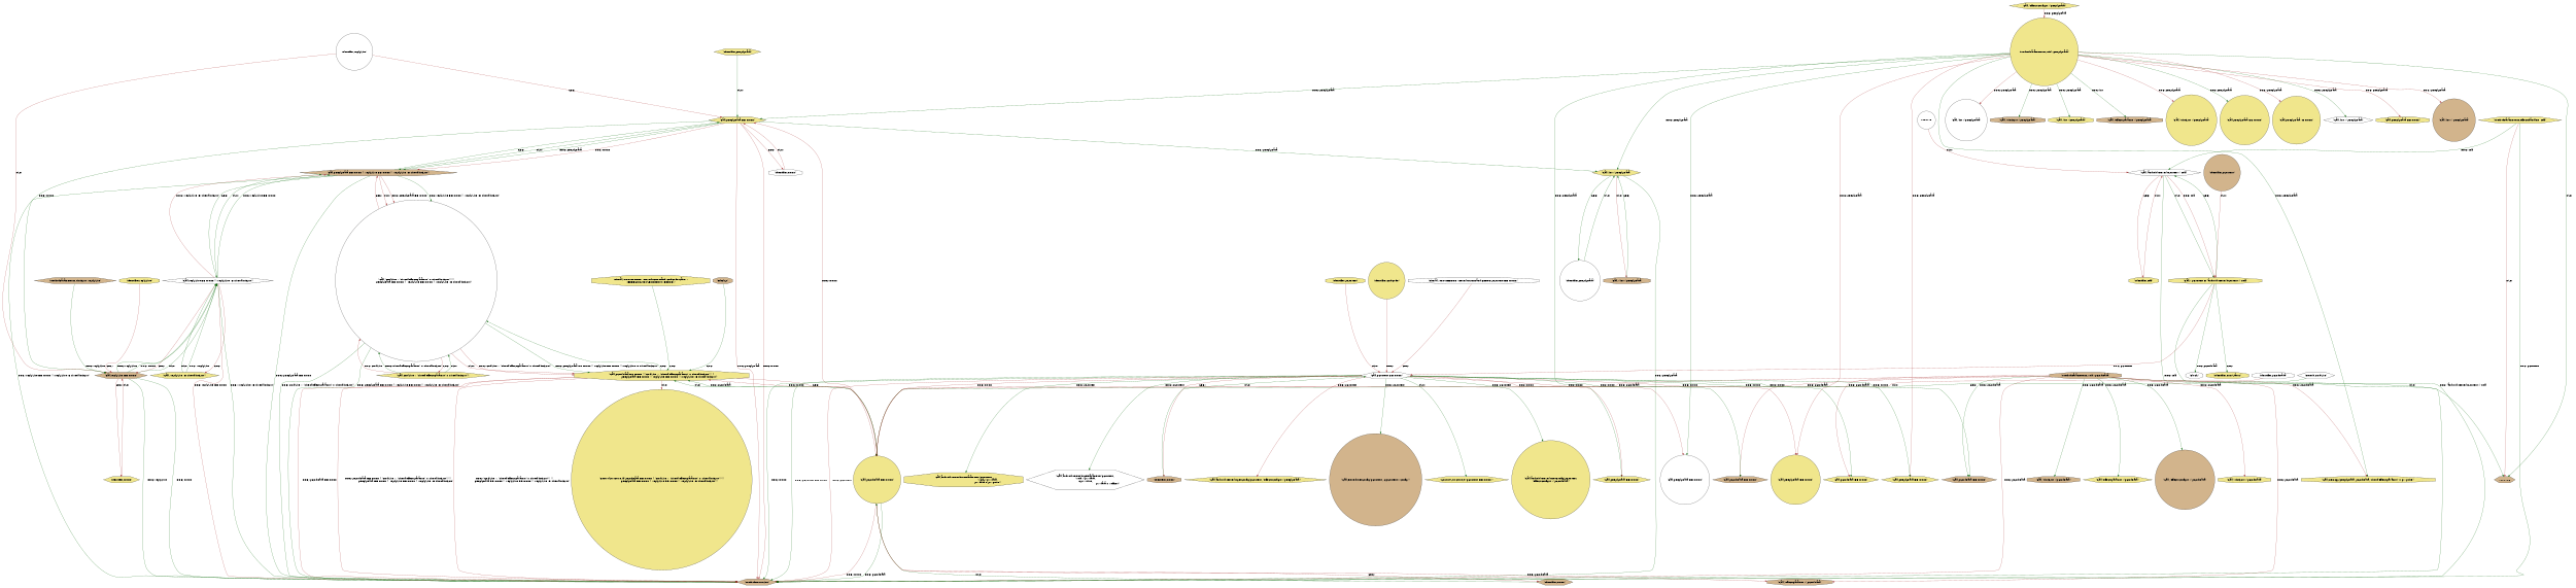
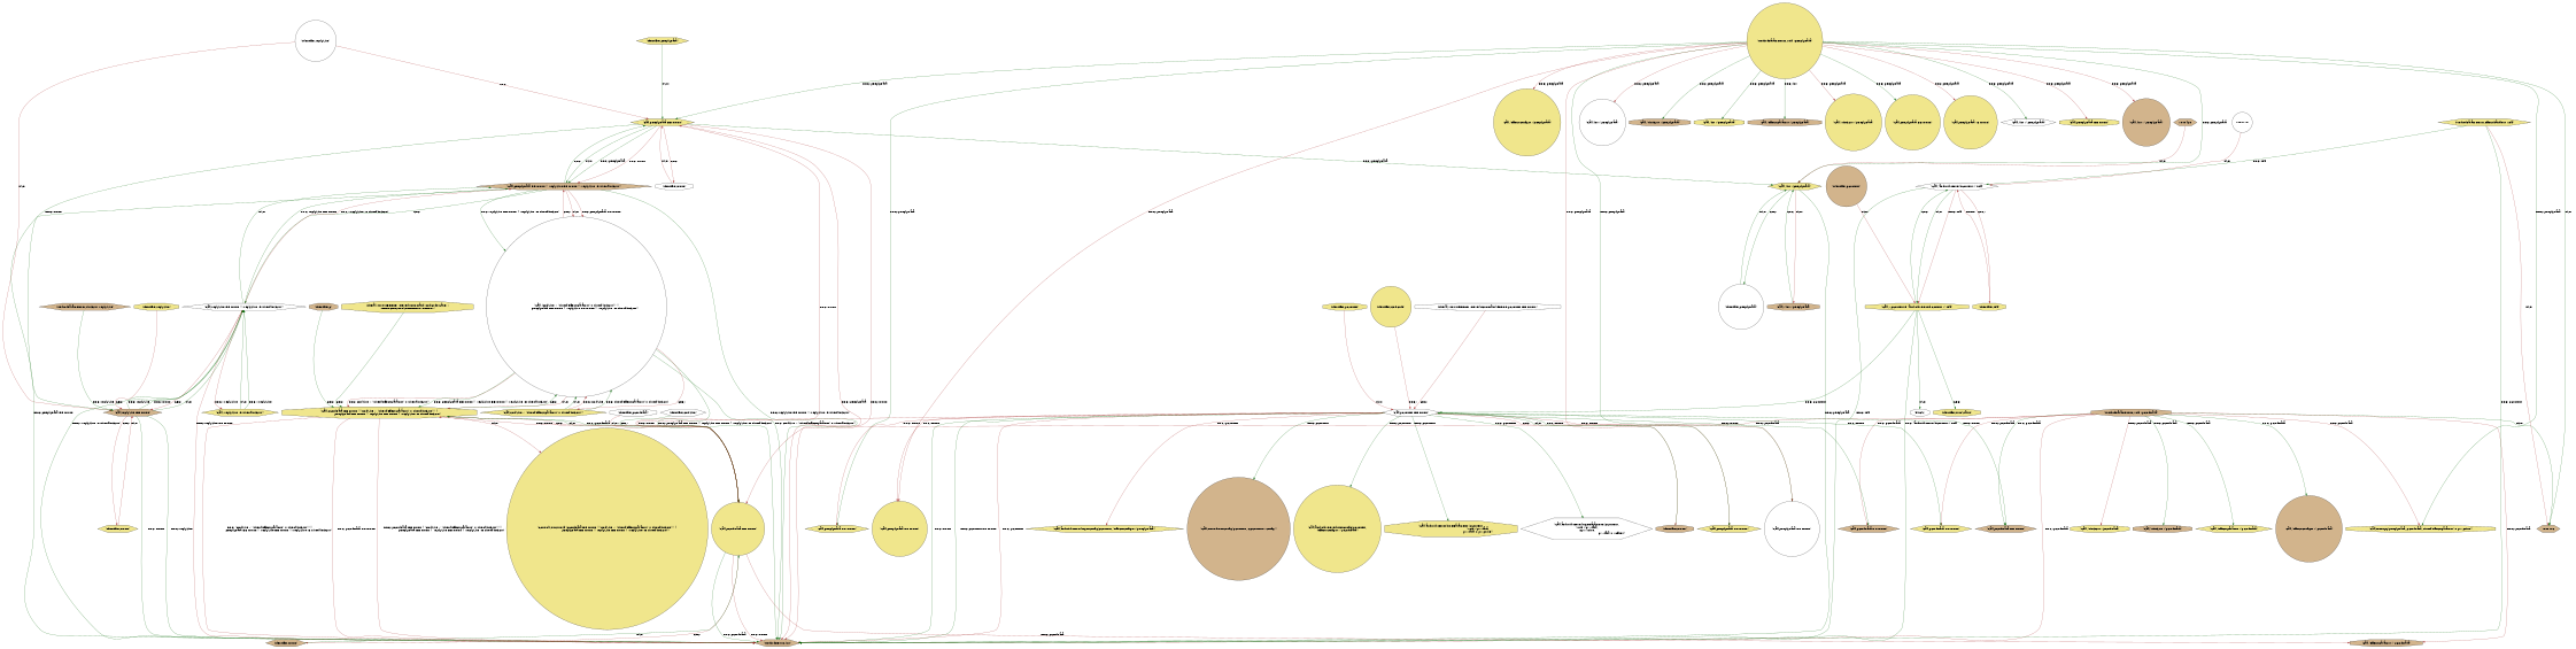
  digraph {
    node [fillcolor=khaki shape=hexagon style=filled]
    edge [color=darkgreen]
    n1 [label="(Call,pReplyData == NULL)"]
    n2 [fillcolor=tan label="(Call,pReplyData == NULL ||  replySize == NULL || *replySize != sizeof(int32_t))"]
    n3 [fillcolor=tan label="(Call,replySize == NULL)"]
    n4 [label="(Call,(int *)pReplyData)"]
    n5 [fillcolor=tan label="(MethodReturn,int)"]
    n6 [fillcolor=white label="(Identifier,NULL)" shape=octagon]
    n7 [fillcolor=white label="(Call,(cmdSize < (sizeof(effect_param_t) + sizeof(int32_t))) ||\n                    pReplyData == NULL ||  replySize == NULL || *replySize != sizeof(int32_t))" shape=circle]
    n8 [fillcolor=white label="(Call,replySize == NULL || *replySize != sizeof(int32_t))"]
    n9 [label="(Identifier,NULL)"]
    n10 [fillcolor=white label="(Identifier,pReplyData)" shape=circle]
    n11 [fillcolor=tan label="(Call,*(int *)pReplyData)" shape=octagon]
    n12 [label="(MethodParameterIn,void *pReplyData)" shape=circle]
    n13 [fillcolor=white label="(Call,pReplyData == NULL)" shape=circle]
-   n14 [label="(Call,(effect_config_t *)pReplyData)"]
+   n14 [label="(Call,(effect_config_t *)pReplyData)" shape=circle]
    n15 [label="(Call,pReplyData == NULL)"]
    n16 [fillcolor=white label="(Call,(int *)pReplyData)" shape=circle]
    n17 [label="(Call,pReplyData == NULL)" shape=circle]
    n18 [label="(Call,memcpy(pReplyData, pCmdData, sizeof(effect_param_t) + p->psize))" shape=octagon]
    n19 [label="(Call,pReplyData == NULL)"]
    n20 [fillcolor=tan label="(Call,(uint32_t *)pReplyData)" shape=octagon]
    n21 [label="(Call,(int *)pReplyData)" shape=octagon]
    n22 [fillcolor=tan label="(Call,(effect_param_t *)pReplyData)" shape=octagon]
    n23 [label="(Call,(uint32_t *)pReplyData)" shape=circle]
    n24 [label="(Call,pReplyData == NULL)" shape=circle]
    n25 [label="(Call,pReplyData != NULL)" shape=circle]
    n26 [fillcolor=white label="(Call,(int *) pReplyData)"]
    n27 [label="(Call,pReplyData == NULL)" shape=octagon]
    n28 [fillcolor=tan label="(Call,(int *) pReplyData)" shape=circle]
    1000106 [fillcolor=tan]
    n30 [label="(Call,pCmdData == NULL)" shape=circle]
    n31 [label="(Call,pCmdData == NULL || (cmdSize < (sizeof(effect_param_t) + sizeof(int32_t))) ||\n                    pReplyData == NULL ||  replySize == NULL || *replySize != sizeof(int32_t))" shape=octagon]
    n32 [fillcolor=tan label="(Call,(effect_param_t *) pCmdData)" shape=octagon]
    n33 [fillcolor=tan label="(Identifier,NULL)"]
    n34 [label="(ControlStructure,if (pCmdData == NULL || (cmdSize < (sizeof(effect_param_t) + sizeof(int32_t))) ||\n                    pReplyData == NULL ||  replySize == NULL || *replySize != sizeof(int32_t)))" shape=circle]
    n35 [fillcolor=tan label="(MethodParameterIn,void *pCmdData)" shape=octagon]
    n36 [fillcolor=tan label="(Call,(effect_config_t *) pCmdData)" shape=circle]
    n37 [label="(Call,(uint32_t *)pCmdData)" shape=octagon]
    n38 [fillcolor=tan label="(Call,pCmdData == NULL)"]
    n39 [fillcolor=tan label="(Call,pCmdData == NULL)"]
    n40 [label="(Call,pCmdData == NULL)"]
    n41 [fillcolor=tan label="(Call,(uint32_t *)pCmdData)" shape=octagon]
    n42 [label="(Call,(effect_param_t *)pCmdData)"]
    n43 [fillcolor=white label="(Call,pContext == NULL)"]
    n44 [label="(Call,android::Reverb_setParameter(pContext,\n                                                              (void *)p->data,\n                                                              p->data + p->psize))" shape=octagon]
    n45 [fillcolor=white label="(Call,android::Reverb_getParameter(pContext,\n (void *)p->data,\n &p->vsize,\n                                                          p->data + voffset))"]
    n46 [fillcolor=tan label="(Identifier,NULL)" shape=octagon]
    n47 [label="(Call,android::Reverb_getConfig(pContext, (effect_config_t *)pReplyData))"]
    n48 [fillcolor=tan label="(Call,Reverb_setConfig(pContext, &pContext->config))" shape=circle]
-   n49 [label="(ControlStructure,if (pContext == NULL))"]
    n50 [label="(Call,android::Reverb_setConfig(pContext,\n (effect_config_t *) pCmdData))" shape=circle]
    n51 [label="(Call,* pContext = (android::ReverbContext *) self)" shape=octagon]
    n52 [fillcolor=white label="(Call,(android::ReverbContext *) self)"]
    n53 [fillcolor=white label="(Block,)" shape=octagon]
    n54 [label="(Identifier,LvmStatus)" shape=octagon]
    n55 [label="(Identifier,self)" shape=octagon]
    n56 [label="(MethodParameterIn,effect_handle_t  self)"]
    n57 [label="(Call,cmdSize < (sizeof(effect_param_t) + sizeof(int32_t)))"]
    n58 [label="(Call,*replySize != sizeof(int32_t))"]
    n59 [label="(Identifier,pContext)" shape=octagon]
    n60 [label="(Literal,\"\tLVM_ERROR : Reverb_command cmdCode Case: \"\n \"EFFECT_CMD_SET_PARAM: ERROR\")" shape=octagon]
    n61 [label="(Identifier,cmdCode)" shape=circle]
    n62 [fillcolor=white label="(Identifier,pCmdData)" shape=octagon]
    n63 [fillcolor=tan label="(Identifier,pContext)" shape=circle]
    n64 [fillcolor=white label="(Identifier,replySize)" shape=circle]
    n65 [fillcolor=white label="(Literal,\"\tLVM_ERROR : Reverb_command ERROR pContext == NULL\")" shape=octagon]
    n66 [fillcolor=tan label="(MethodParameterIn,uint32_t *replySize)"]
-   n67 [fillcolor=white label="(Reverb,cmdSize)"]
+   n67 [fillcolor=white label="(Identifier,cmdSize)"]
    n68 [label="(Identifier,replySize)" shape=octagon]
    n69 [label="(Identifier,pReplyData)"]
-   n70 [fillcolor=tan label="(Block,p)" shape=octagon]
+   n70 [fillcolor=tan label="(Identifier,p)" shape=octagon]
    1000118 [fillcolor=white shape=circle]
+   1000428 [fillcolor=tan]
    n1 -> n2 [label="AST: "]
    n1 -> n2 [label="DDG: pReplyData"]
    n1 -> n2 [color=brown label="DDG: NULL"]
    n1 -> n3 [label="DDG: NULL"]
    n1 -> n4 [label="DDG: pReplyData"]
    n1 -> n5 [color=brown label="DDG: pReplyData"]
    n1 -> n5 [color=brown label="DDG: NULL"]
    n1 -> n6 [color=brown label="CFG: "]
    n2 -> n1 [label="CFG: "]
    n2 -> n5 [label="DDG: pReplyData == NULL"]
    n2 -> n5 [label="DDG: replySize == NULL || *replySize != sizeof(int32_t)"]
    n2 -> n7 [color=brown label="AST: "]
    n2 -> n7 [color=brown label="DDG: pReplyData == NULL"]
    n2 -> n7 [label="DDG: replySize == NULL || *replySize != sizeof(int32_t)"]
    n2 -> n8 [label="CFG: "]
    n3 -> n5 [label="DDG: NULL"]
    n3 -> n5 [label="DDG: replySize"]
    n3 -> n8 [label="AST: "]
    n3 -> n8 [label="DDG: replySize"]
    n3 -> n8 [label="DDG: NULL"]
    n3 -> n9 [color=brown label="CFG: "]
    n4 -> n5 [label="DDG: pReplyData"]
    n4 -> n10 [label="CFG: "]
    n4 -> n11 [color=brown label="AST: "]
    n6 -> n1 [color=brown label="AST: "]
    n7 -> n2 [color=brown label="CFG: "]
    n7 -> n5 [label="DDG: cmdSize < (sizeof(effect_param_t) + sizeof(int32_t))"]
    n7 -> n5 [label="DDG: pReplyData == NULL ||  replySize == NULL || *replySize != sizeof(int32_t)"]
    n7 -> n31 [color=brown label="AST: "]
    n7 -> n31 [color=brown label="DDG: cmdSize < (sizeof(effect_param_t) + sizeof(int32_t))"]
    n7 -> n31 [label="DDG: pReplyData == NULL ||  replySize == NULL || *replySize != sizeof(int32_t)"]
    n7 -> n57 [color=brown label="CFG: "]
    n8 -> n2 [label="AST: "]
    n8 -> n2 [label="DDG: replySize == NULL"]
    n8 -> n2 [color=brown label="DDG: *replySize != sizeof(int32_t)"]
    n8 -> n3 [color=brown label="CFG: "]
    n8 -> n5 [color=brown label="DDG: replySize == NULL"]
    n8 -> n5 [label="DDG: *replySize != sizeof(int32_t)"]
-   n8 -> n58 [color=brown label="CFG: "]
+   n8 -> n58 [color=brown label="DDG: *replySize"]
    n9 -> n3 [color=brown label="AST: "]
    n10 -> n4 [label="AST: "]
    n11 -> n4 [label="CFG: "]
    n12 -> n1 [label="DDG: pReplyData"]
    n12 -> n4 [label="DDG: pReplyData"]
    n12 -> n13 [label="DDG: pReplyData"]
-   n14 -> n12 [color=brown label="DDG: pReplyData"]
+   n12 -> n14 [color=brown label="DDG: pReplyData"]
    n12 -> n15 [label="DDG: pReplyData"]
    n12 -> n16 [color=brown label="DDG: pReplyData"]
    n12 -> n17 [color=brown label="DDG: pReplyData"]
    n12 -> n18 [label="DDG: pReplyData"]
    n12 -> n19 [color=brown label="DDG: pReplyData"]
    n12 -> n20 [label="DDG: pReplyData"]
    n12 -> n21 [label="DDG: pReplyData"]
    n12 -> n22 [label="DDG: int"]
    n12 -> n23 [color=brown label="DDG: pReplyData"]
    n12 -> n24 [label="DDG: pReplyData"]
    n12 -> n25 [color=brown label="DDG: pReplyData"]
    n12 -> n26 [label="DDG: pReplyData"]
    n12 -> n27 [color=brown label="DDG: pReplyData"]
    n12 -> n28 [color=brown label="DDG: pReplyData"]
    n12 -> 1000106 [label="AST: "]
    n30 -> n1 [color=brown label="DDG: NULL"]
    n30 -> n5 [label="DDG: pCmdData"]
    n30 -> n5 [color=brown label="DDG: NULL"]
    n30 -> n31 [label="AST: "]
    n30 -> n31 [label="DDG: pCmdData"]
    n30 -> n31 [color=brown label="DDG: NULL"]
    n30 -> n32 [color=brown label="DDG: pCmdData"]
    n30 -> n33 [color=brown label="CFG: "]
    n31 -> n5 [color=brown label="DDG: pCmdData == NULL"]
    n31 -> n5 [color=brown label="DDG: pCmdData == NULL || (cmdSize < (sizeof(effect_param_t) + sizeof(int32_t))) ||\n                    pReplyData == NULL ||  replySize == NULL || *replySize != sizeof(int32_t)"]
    n31 -> n5 [color=brown label="DDG: (cmdSize < (sizeof(effect_param_t) + sizeof(int32_t))) ||\n                    pReplyData == NULL ||  replySize == NULL || *replySize != sizeof(int32_t)"]
    n31 -> n7 [label="CFG: "]
    n31 -> n30 [color=brown label="CFG: "]
    n31 -> n34 [color=brown label="AST: "]
    n33 -> n30 [label="AST: "]
    n35 -> n5 [color=brown label="DDG: pCmdData"]
    n35 -> n18 [color=brown label="DDG: pCmdData"]
    n35 -> 1000106 [label="AST: "]
    n35 -> n30 [color=brown label="DDG: pCmdData"]
    n35 -> n32 [color=brown label="DDG: pCmdData"]
    n35 -> n36 [label="DDG: pCmdData"]
    n35 -> n37 [color=brown label="DDG: pCmdData"]
    n35 -> n38 [label="DDG: pCmdData"]
    n35 -> n39 [color=brown label="DDG: pCmdData"]
    n35 -> n40 [color=brown label="DDG: pCmdData"]
    n35 -> n41 [label="DDG: pCmdData"]
    n35 -> n42 [label="DDG: pCmdData"]
    n43 -> n5 [label="DDG: pContext == NULL"]
    n43 -> n5 [color=brown label="DDG: pContext"]
    n43 -> n5 [label="DDG: NULL"]
    n43 -> n13 [color=brown label="DDG: NULL"]
    n43 -> n15 [color=brown label="DDG: NULL"]
    n43 -> n17 [color=brown label="DDG: NULL"]
    n43 -> n19 [label="DDG: NULL"]
    n43 -> n30 [color=brown label="DDG: NULL"]
    n43 -> n38 [label="DDG: NULL"]
    n43 -> n39 [label="DDG: NULL"]
    n43 -> n40 [label="DDG: NULL"]
    n43 -> n44 [label="DDG: pContext"]
    n43 -> n45 [label="DDG: pContext"]
    n43 -> n46 [color=brown label="CFG: "]
    n43 -> n47 [color=brown label="DDG: pContext"]
    n43 -> n48 [label="DDG: pContext"]
-   n43 -> n49 [label="AST: "]
    n43 -> n50 [label="DDG: pContext"]
    n46 -> n43 [label="AST: "]
    n51 -> n5 [label="DDG: (android::ReverbContext *) self"]
-   n51 -> n43 [color=brown label="DDG: pContext"]
+   n51 -> n43 [label="DDG: pContext"]
    n51 -> n52 [label="CFG: "]
-   n51 -> n53 [label="DDG: pCmdData"]
+   n51 -> n53 [label="AST: "]
    n51 -> n54 [label="CFG: "]
    n52 -> n5 [label="DDG: self"]
    n52 -> n51 [label="AST: "]
    n52 -> n51 [color=brown label="DDG: self"]
    n52 -> n55 [color=brown label="CFG: "]
-   n55 -> n52 [color=brown label="AST: "]
+   n55 -> n52 [color=brown label="NULL: "]
    n56 -> n5 [label="DDG: pContext"]
    n56 -> 1000106 [color=brown label="AST: "]
    n56 -> n52 [label="DDG: self"]
    n57 -> n7 [label="AST: "]
    n57 -> n7 [color=brown label="DDG: cmdSize"]
    n57 -> n7 [label="DDG: sizeof(effect_param_t) + sizeof(int32_t)"]
    n58 -> n8 [label="AST: "]
    n58 -> n8 [label="DDG: *replySize"]
    n59 -> n43 [color=brown label="AST: "]
    n60 -> n31 [label="CFG: "]
    n61 -> n43 [color=brown label="DDG: "]
    n62 -> n30 [color=brown label="AST: "]
    n63 -> n51 [color=brown label="AST: "]
    n64 -> n1 [color=brown label="CFG: "]
    n64 -> n3 [color=brown label="AST: "]
    n65 -> n43 [color=brown label="CFG: "]
    n66 -> n3 [label="DDG: replySize"]
    n67 -> n30 [label="CFG: "]
    n68 -> n3 [color=brown label="CFG: "]
    n69 -> n1 [label="AST: "]
    n70 -> n31 [label="CFG: "]
    1000118 -> n52 [color=brown label="AST: "]
+   1000428 -> n4 [color=brown label="AST: "]
  }
